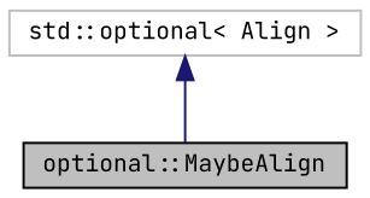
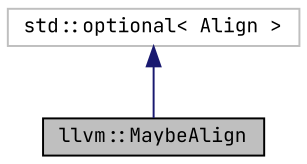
  digraph {
    fontname="JetBrains Mono"
    node [fontname="JetBrains Mono" fontsize=10 shape=record]
-   n1 [color=black fillcolor=grey75 fontcolor=black height=0.2 label="optional::MaybeAlign" style=filled width=0.4]
+   n1 [color=black fillcolor=grey75 fontcolor=black height=0.2 label="llvm::MaybeAlign" style=filled width=0.4]
    n2 [color=grey75 height=0.2 label="std::optional\< Align \>" width=0.4]
    n2 -> n1 [color=midnightblue dir=back fontname="JetBrains Mono" fontsize=10 labelfontname=Helvetica labelfontsize=10 style=solid]
  }
